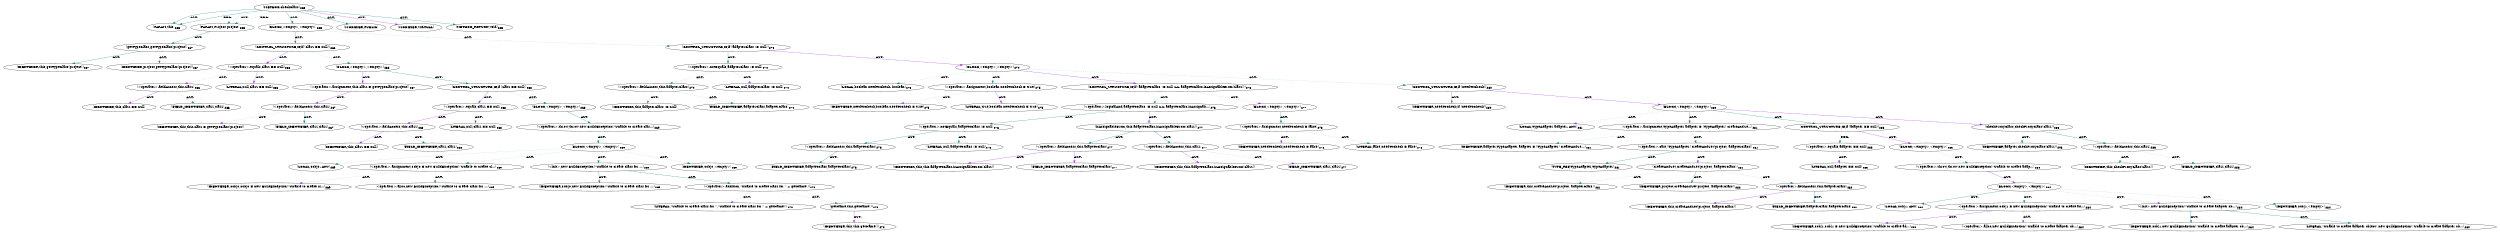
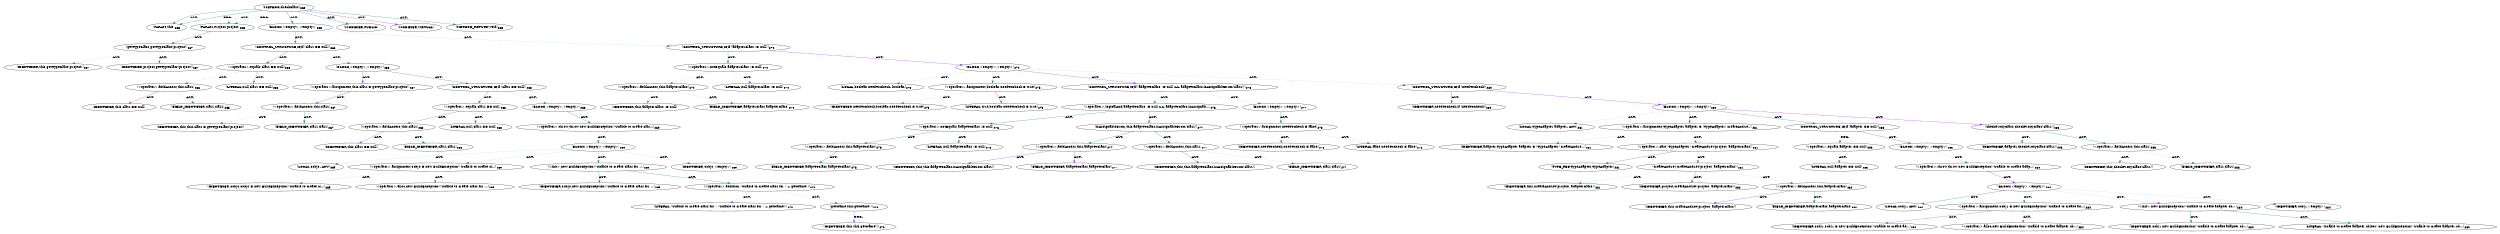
  digraph {
    edge [color=teal style=solid]
    n1 [label=<(METHOD,checkClass)<SUB>265</SUB>>]
    n2 [label=<(PARAM,this)<SUB>265</SUB>>]
    n3 [label=<(PARAM,Project project)<SUB>265</SUB>>]
    n4 [label=<(BLOCK,&lt;empty&gt;,&lt;empty&gt;)<SUB>265</SUB>>]
    n5 [label=<(MODIFIER,PUBLIC)>]
    n6 [label=<(MODIFIER,VIRTUAL)>]
    n7 [label=<(METHOD_RETURN,void)<SUB>265</SUB>>]
    n8 [label=<(getTypeClass,getTypeClass(project))<SUB>267</SUB>>]
    n9 [label=<(CONTROL_STRUCTURE,IF,if (clazz == null))<SUB>266</SUB>>]
    n10 [label=<(CONTROL_STRUCTURE,IF,if (adapterClass != null))<SUB>274</SUB>>]
    n11 [label=<(&lt;operator&gt;.equals,clazz == null)<SUB>266</SUB>>]
    n12 [label=<(BLOCK,&lt;empty&gt;,&lt;empty&gt;)<SUB>266</SUB>>]
    n13 [label=<(&lt;operator&gt;.notEquals,adapterClass != null)<SUB>274</SUB>>]
    n14 [label=<(BLOCK,&lt;empty&gt;,&lt;empty&gt;)<SUB>274</SUB>>]
    n15 [label=<(&lt;operator&gt;.fieldAccess,this.clazz)<SUB>266</SUB>>]
    n16 [label=<(LITERAL,null,clazz == null)<SUB>266</SUB>>]
    n17 [label=<(&lt;operator&gt;.assignment,this.clazz = getTypeClass(project))<SUB>267</SUB>>]
    n18 [label=<(CONTROL_STRUCTURE,IF,if (clazz == null))<SUB>268</SUB>>]
    n19 [label=<(IDENTIFIER,this,clazz == null)>]
    n20 [label=<(FIELD_IDENTIFIER,clazz,clazz)<SUB>266</SUB>>]
    n21 [label=<(&lt;operator&gt;.fieldAccess,this.clazz)<SUB>267</SUB>>]
    n22 [label=<(&lt;operator&gt;.equals,clazz == null)<SUB>268</SUB>>]
    n23 [label=<(BLOCK,&lt;empty&gt;,&lt;empty&gt;)<SUB>268</SUB>>]
    n24 [label=<(IDENTIFIER,this,this.clazz = getTypeClass(project))>]
    n25 [label=<(FIELD_IDENTIFIER,clazz,clazz)<SUB>267</SUB>>]
    n26 [label=<(IDENTIFIER,this,getTypeClass(project))<SUB>267</SUB>>]
    n27 [label=<(IDENTIFIER,project,getTypeClass(project))<SUB>267</SUB>>]
    n28 [label=<(&lt;operator&gt;.fieldAccess,this.clazz)<SUB>268</SUB>>]
    n29 [label=<(LITERAL,null,clazz == null)<SUB>268</SUB>>]
    n30 [label=<(&lt;operator&gt;.throw,throw new BuildException(&quot;Unable to create clas...)<SUB>269</SUB>>]
    n31 [label=<(IDENTIFIER,this,clazz == null)>]
    n32 [label=<(FIELD_IDENTIFIER,clazz,clazz)<SUB>268</SUB>>]
    n33 [label=<(BLOCK,&lt;empty&gt;,&lt;empty&gt;)<SUB>269</SUB>>]
    n34 [label=<(LOCAL,$obj0: ANY)<SUB>269</SUB>>]
    n35 [label=<(&lt;operator&gt;.assignment,$obj0 = new BuildException(&quot;Unable to create cl...)<SUB>269</SUB>>]
    n36 [label=<(&lt;init&gt;,new BuildException(&quot;Unable to create class for ...)<SUB>269</SUB>>]
    n37 [label=<(IDENTIFIER,$obj0,&lt;empty&gt;)<SUB>269</SUB>>]
    n38 [label=<(IDENTIFIER,$obj0,$obj0 = new BuildException(&quot;Unable to create cl...)<SUB>269</SUB>>]
    n39 [label=<(&lt;operator&gt;.alloc,new BuildException(&quot;Unable to create class for ...)<SUB>269</SUB>>]
    n40 [label=<(IDENTIFIER,$obj0,new BuildException(&quot;Unable to create class for ...)<SUB>269</SUB>>]
    n41 [label=<(&lt;operator&gt;.addition,&quot;Unable to create class for &quot; + getName())<SUB>270</SUB>>]
    n42 [label=<(LITERAL,&quot;Unable to create class for &quot;,&quot;Unable to create class for &quot; + getName())<SUB>270</SUB>>]
    n43 [label=<(getName,this.getName())<SUB>270</SUB>>]
    n44 [label=<(IDENTIFIER,this,this.getName())<SUB>270</SUB>>]
    n45 [label=<(&lt;operator&gt;.fieldAccess,this.adapterClass)<SUB>274</SUB>>]
    n46 [label=<(LITERAL,null,adapterClass != null)<SUB>274</SUB>>]
    n47 [label=<(LOCAL,boolean needToCheck: boolean)<SUB>275</SUB>>]
    n48 [label=<(&lt;operator&gt;.assignment,boolean needToCheck = true)<SUB>275</SUB>>]
    n49 [label=<(CONTROL_STRUCTURE,IF,if (adaptToClass != null &amp;&amp; adaptToClass.isAssignableFrom(clazz)))<SUB>276</SUB>>]
    n50 [label=<(CONTROL_STRUCTURE,IF,if (needToCheck))<SUB>280</SUB>>]
    n51 [label=<(IDENTIFIER,this,adapterClass != null)>]
    n52 [label=<(FIELD_IDENTIFIER,adapterClass,adapterClass)<SUB>274</SUB>>]
    n53 [label=<(IDENTIFIER,needToCheck,boolean needToCheck = true)<SUB>275</SUB>>]
    n54 [label=<(LITERAL,true,boolean needToCheck = true)<SUB>275</SUB>>]
    n55 [label=<(&lt;operator&gt;.logicalAnd,adaptToClass != null &amp;&amp; adaptToClass.isAssignab...)<SUB>276</SUB>>]
    n56 [label=<(BLOCK,&lt;empty&gt;,&lt;empty&gt;)<SUB>277</SUB>>]
    n57 [label=<(IDENTIFIER,needToCheck,if (needToCheck))<SUB>280</SUB>>]
    n58 [label=<(BLOCK,&lt;empty&gt;,&lt;empty&gt;)<SUB>280</SUB>>]
    n59 [label=<(&lt;operator&gt;.notEquals,adaptToClass != null)<SUB>276</SUB>>]
    n60 [label=<(isAssignableFrom,this.adaptToClass.isAssignableFrom(clazz))<SUB>277</SUB>>]
    n61 [label=<(&lt;operator&gt;.assignment,needToCheck = false)<SUB>278</SUB>>]
    n62 [label=<(&lt;operator&gt;.fieldAccess,this.adaptToClass)<SUB>276</SUB>>]
    n63 [label=<(LITERAL,null,adaptToClass != null)<SUB>276</SUB>>]
    n64 [label=<(&lt;operator&gt;.fieldAccess,this.adaptToClass)<SUB>277</SUB>>]
    n65 [label=<(&lt;operator&gt;.fieldAccess,this.clazz)<SUB>277</SUB>>]
    n66 [label=<(FIELD_IDENTIFIER,adaptToClass,adaptToClass)<SUB>276</SUB>>]
    n67 [label=<(IDENTIFIER,this,this.adaptToClass.isAssignableFrom(clazz))>]
    n68 [label=<(FIELD_IDENTIFIER,adaptToClass,adaptToClass)<SUB>277</SUB>>]
    n69 [label=<(IDENTIFIER,this,this.adaptToClass.isAssignableFrom(clazz))>]
    n70 [label=<(FIELD_IDENTIFIER,clazz,clazz)<SUB>277</SUB>>]
    n71 [label=<(IDENTIFIER,needToCheck,needToCheck = false)<SUB>278</SUB>>]
    n72 [label=<(LITERAL,false,needToCheck = false)<SUB>278</SUB>>]
    n73 [label=<(LOCAL,TypeAdapter adapter: ANY)<SUB>281</SUB>>]
    n74 [label=<(&lt;operator&gt;.assignment,TypeAdapter adapter = (TypeAdapter) createAndSe...)<SUB>281</SUB>>]
    n75 [label=<(CONTROL_STRUCTURE,IF,if (adapter == null))<SUB>283</SUB>>]
    n76 [label=<(checkProxyClass,checkProxyClass(clazz))<SUB>286</SUB>>]
    n77 [label=<(IDENTIFIER,adapter,TypeAdapter adapter = (TypeAdapter) createAndSe...)<SUB>281</SUB>>]
    n78 [label=<(&lt;operator&gt;.cast,(TypeAdapter) createAndSet(project, adapterClass))<SUB>281</SUB>>]
    n79 [label=<(&lt;operator&gt;.equals,adapter == null)<SUB>283</SUB>>]
    n80 [label=<(BLOCK,&lt;empty&gt;,&lt;empty&gt;)<SUB>283</SUB>>]
    n81 [label=<(IDENTIFIER,adapter,checkProxyClass(clazz))<SUB>206</SUB>>]
    n82 [label=<(&lt;operator&gt;.fieldAccess,this.clazz)<SUB>286</SUB>>]
    n83 [label=<(TYPE_REF,TypeAdapter,TypeAdapter)<SUB>281</SUB>>]
    n84 [label=<(createAndSet,createAndSet(project, adapterClass))<SUB>281</SUB>>]
    n85 [label=<(IDENTIFIER,this,createAndSet(project, adapterClass))<SUB>281</SUB>>]
    n86 [label=<(IDENTIFIER,project,createAndSet(project, adapterClass))<SUB>282</SUB>>]
    n87 [label=<(&lt;operator&gt;.fieldAccess,this.adapterClass)<SUB>282</SUB>>]
    n88 [label=<(IDENTIFIER,this,createAndSet(project, adapterClass))>]
    n89 [label=<(FIELD_IDENTIFIER,adapterClass,adapterClass)<SUB>282</SUB>>]
    n90 [label=<(LITERAL,null,adapter == null)<SUB>283</SUB>>]
    n91 [label=<(&lt;operator&gt;.throw,throw new BuildException(&quot;Unable to create adap...)<SUB>284</SUB>>]
    n92 [label=<(BLOCK,&lt;empty&gt;,&lt;empty&gt;)<SUB>284</SUB>>]
    n93 [label=<(LOCAL,$obj1: ANY)<SUB>284</SUB>>]
    n94 [label=<(&lt;operator&gt;.assignment,$obj1 = new BuildException(&quot;Unable to create ad...)<SUB>284</SUB>>]
    n95 [label=<(&lt;init&gt;,new BuildException(&quot;Unable to create adapter ob...)<SUB>284</SUB>>]
    n96 [label=<(IDENTIFIER,$obj1,&lt;empty&gt;)<SUB>284</SUB>>]
    n97 [label=<(IDENTIFIER,$obj1,$obj1 = new BuildException(&quot;Unable to create ad...)<SUB>284</SUB>>]
    n98 [label=<(&lt;operator&gt;.alloc,new BuildException(&quot;Unable to create adapter ob...)<SUB>284</SUB>>]
    n99 [label=<(IDENTIFIER,$obj1,new BuildException(&quot;Unable to create adapter ob...)<SUB>284</SUB>>]
    n100 [label=<(LITERAL,&quot;Unable to create adapter object&quot;,new BuildException(&quot;Unable to create adapter ob...)<SUB>284</SUB>>]
    n101 [label=<(IDENTIFIER,this,checkProxyClass(clazz))>]
    n102 [label=<(FIELD_IDENTIFIER,clazz,clazz)<SUB>286</SUB>>]
    n1 -> n2 [label="AST: "]
    n1 -> n2 [label="DDG: "]
    n1 -> n3 [label="AST: " style=dotted]
    n1 -> n3 [label="DDG: " style=dotted]
    n1 -> n4 [label="AST: "]
    n1 -> n5 [label="AST: "]
    n1 -> n6 [color=purple label="AST: "]
    n1 -> n7 [label="AST: "]
    n3 -> n8 [label="AST: "]
    n4 -> n9 [color=purple label="AST: "]
    n4 -> n10 [label="AST: " style=dotted]
-   n8 -> n26 [label="AST: "]
+   n8 -> n26 [label="AST: " style=dotted]
    n8 -> n27 [label="AST: " style=dotted]
    n9 -> n11 [color=purple label="AST: "]
    n9 -> n12 [label="AST: " style=dotted]
    n10 -> n13 [label="AST: "]
    n10 -> n14 [color=purple label="AST: "]
    n11 -> n15 [color=purple label="AST: " style=dotted]
    n11 -> n16 [color=purple label="AST: "]
    n12 -> n17 [color=purple label="AST: "]
    n12 -> n18 [label="AST: "]
    n13 -> n45 [label="AST: " style=dotted]
    n13 -> n46 [color=purple label="AST: " style=dotted]
    n14 -> n47 [label="AST: " style=dotted]
    n14 -> n48 [label="AST: " style=dotted]
    n14 -> n49 [color=purple label="AST: "]
    n14 -> n50 [label="AST: " style=dotted]
    n15 -> n19 [color=purple label="AST: "]
    n15 -> n20 [label="AST: " style=dotted]
    n17 -> n21 [color=purple label="AST: "]
    n18 -> n22 [color=purple label="AST: "]
    n18 -> n23 [label="AST: " style=dotted]
    n21 -> n24 [color=purple label="AST: " style=dotted]
    n21 -> n25 [label="AST: "]
    n22 -> n28 [color=purple label="AST: "]
    n22 -> n29 [color=purple label="AST: " style=dotted]
    n23 -> n30 [label="AST: "]
    n28 -> n31 [color=purple label="AST: "]
    n28 -> n32 [label="AST: " style=dotted]
    n30 -> n33 [label="AST: " style=dotted]
    n33 -> n34 [label="AST: " style=dotted]
    n33 -> n35 [label="AST: " style=dotted]
    n33 -> n36 [label="AST: " style=dotted]
    n33 -> n37 [label="AST: " style=dotted]
    n35 -> n38 [color=purple label="AST: " style=dotted]
    n35 -> n39 [label="AST: " style=dotted]
    n36 -> n40 [label="AST: "]
    n36 -> n41 [label="AST: "]
    n41 -> n42 [color=purple label="AST: " style=dotted]
    n41 -> n43 [label="AST: " style=dotted]
-   n43 -> n44 [color=purple label="AST: "]
+   n43 -> n44 [color=purple label="DDG: "]
    n45 -> n51 [color=purple label="AST: " style=dotted]
    n45 -> n52 [label="AST: " style=dotted]
    n48 -> n53 [color=purple label="AST: " style=dotted]
    n48 -> n54 [color=purple label="AST: "]
    n49 -> n55 [label="AST: " style=dotted]
    n49 -> n56 [color=purple label="AST: " style=dotted]
    n50 -> n57 [label="AST: "]
    n50 -> n58 [color=purple label="AST: "]
    n55 -> n59 [label="AST: "]
    n55 -> n60 [color=purple label="AST: "]
    n56 -> n61 [label="AST: "]
    n58 -> n73 [color=purple label="AST: " style=dotted]
    n58 -> n74 [label="AST: "]
    n58 -> n75 [label="AST: "]
    n58 -> n76 [color=purple label="AST: "]
    n59 -> n62 [label="AST: "]
    n59 -> n63 [label="AST: " style=dotted]
    n60 -> n64 [label="AST: "]
    n60 -> n65 [label="AST: "]
    n61 -> n71 [color=purple label="AST: " style=dotted]
    n61 -> n72 [label="AST: " style=dotted]
    n62 -> n66 [label="AST: "]
    n64 -> n67 [color=purple label="AST: "]
    n64 -> n68 [color=purple label="AST: "]
    n65 -> n69 [color=purple label="AST: "]
    n65 -> n70 [color=purple label="AST: " style=dotted]
    n74 -> n77 [label="AST: " style=dotted]
    n74 -> n78 [label="AST: " style=dotted]
    n75 -> n79 [label="DDG: " style=dotted]
    n75 -> n80 [color=purple label="AST: "]
    n76 -> n81 [label="AST: " style=dotted]
    n76 -> n82 [label="AST: "]
    n78 -> n83 [label="AST: "]
    n78 -> n84 [color=purple label="AST: " style=dotted]
    n79 -> n90 [color=purple label="AST: " style=dotted]
    n80 -> n91 [label="AST: " style=dotted]
    n82 -> n101 [label="AST: " style=dotted]
    n82 -> n102 [label="AST: " style=dotted]
    n84 -> n85 [label="AST: " style=dotted]
    n84 -> n86 [label="AST: "]
    n84 -> n87 [label="AST: " style=dotted]
    n87 -> n88 [color=purple label="AST: "]
    n87 -> n89 [label="AST: "]
    n91 -> n92 [color=purple label="AST: "]
    n92 -> n93 [label="AST: "]
    n92 -> n94 [label="AST: " style=dotted]
    n92 -> n95 [color=purple label="AST: " style=dotted]
    n92 -> n96 [label="AST: " style=dotted]
    n94 -> n97 [color=purple label="AST: "]
    n94 -> n98 [color=purple label="AST: " style=dotted]
    n95 -> n99 [label="AST: "]
    n95 -> n100 [label="AST: "]
  }
